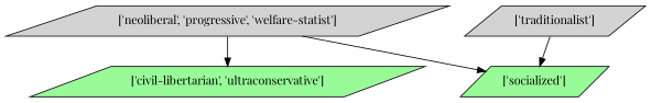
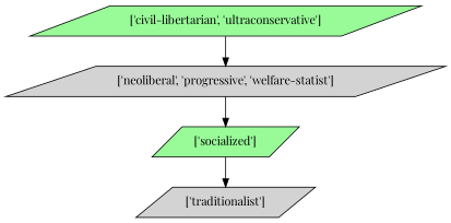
  strict digraph {
    fontname="Playfair Display"
    node [fillcolor=palegreen fontname="Playfair Display" shape=parallelogram style=filled]
    edge [fontname="Playfair Display"]
    "['civil-libertarian', 'ultraconservative']"
    "['neoliberal', 'progressive', 'welfare-statist']" [fillcolor=lightgrey]
    "['socialized']"
    "['traditionalist']" [fillcolor=lightgrey]
-   "['neoliberal', 'progressive', 'welfare-statist']" -> "['civil-libertarian', 'ultraconservative']"
+   "['civil-libertarian', 'ultraconservative']" -> "['neoliberal', 'progressive', 'welfare-statist']"
    "['neoliberal', 'progressive', 'welfare-statist']" -> "['socialized']"
-   "['traditionalist']" -> "['socialized']"
+   "['socialized']" -> "['traditionalist']"
  }
